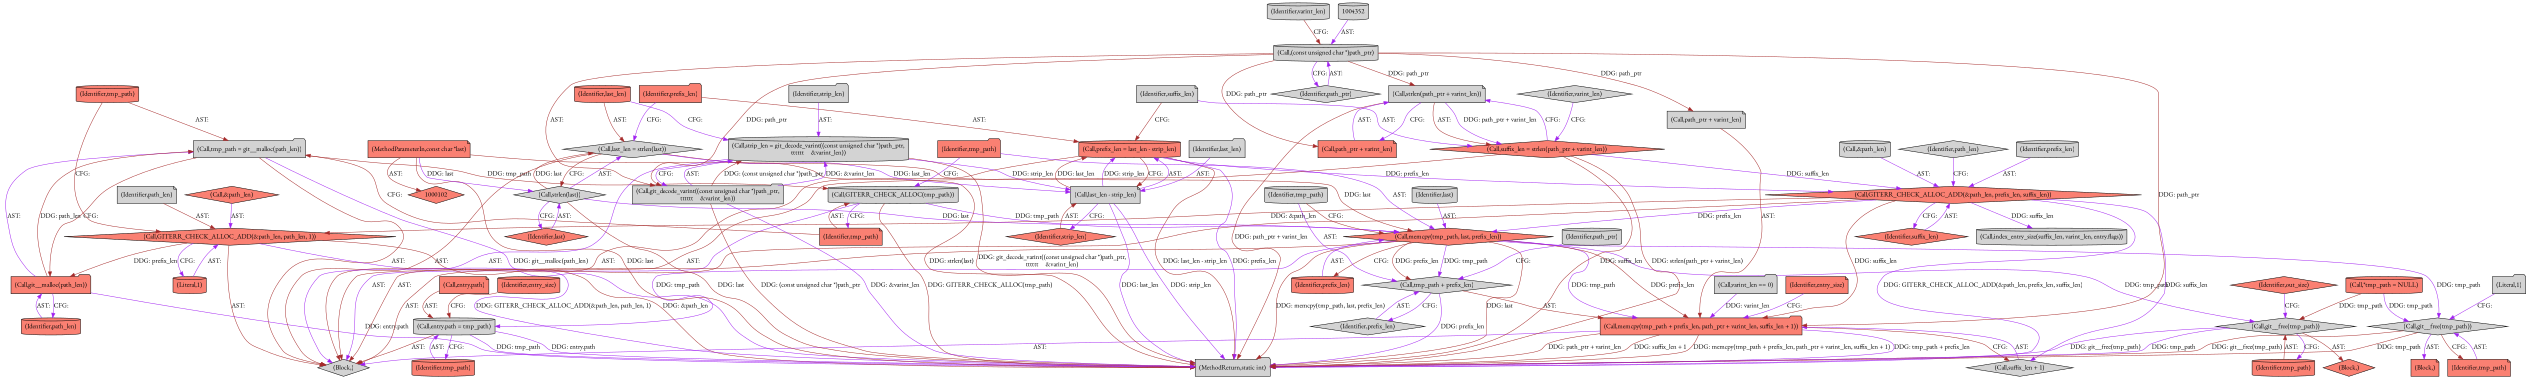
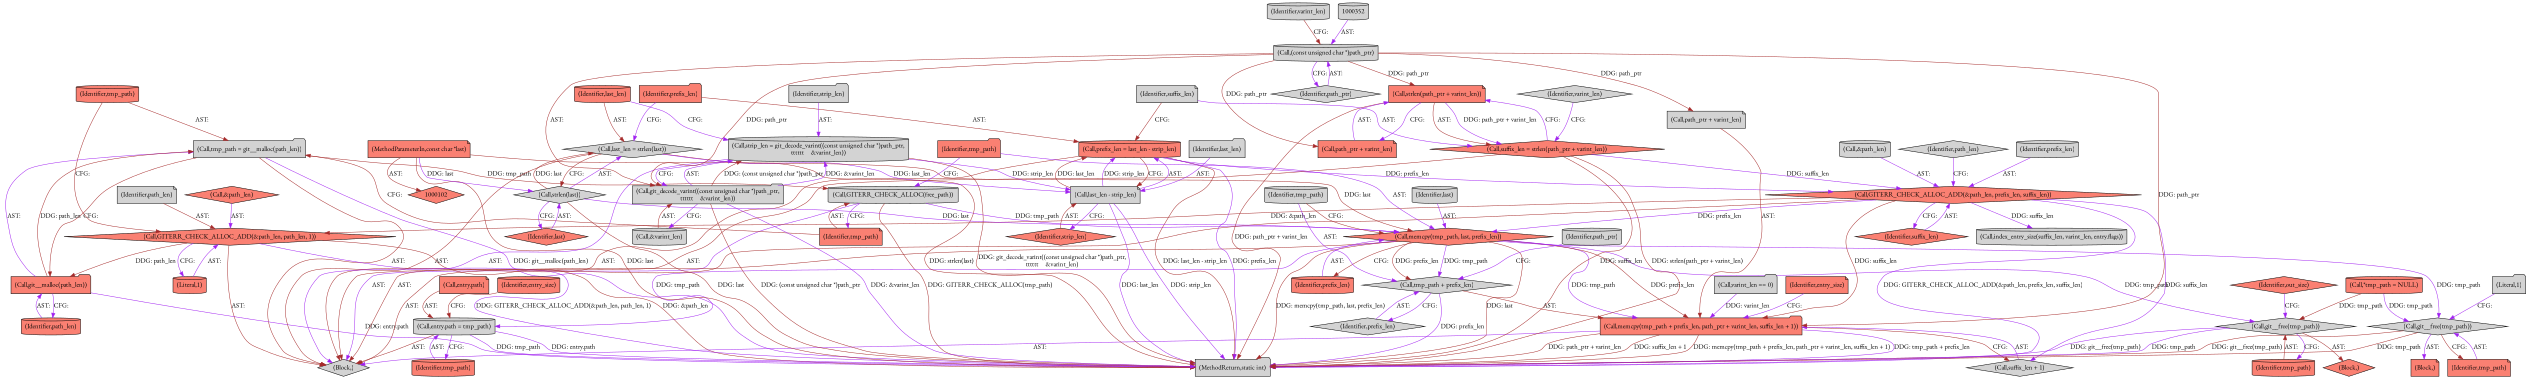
  digraph {
    fontname="EB Garamond"
    node [fillcolor=lightgrey fontname="EB Garamond" shape=cylinder style=filled]
    edge [color=purple fontname="EB Garamond"]
    n1 [label="(Call,tmp_path = git__malloc(path_len))" shape=folder]
    n2 [fillcolor=salmon label="(Call,git__malloc(path_len))" shape=folder]
-   n3 [label="(Call,GITERR_CHECK_ALLOC(tmp_path))"]
+   n3 [label="(Call,GITERR_CHECK_ALLOC(free_path))"]
    n4 [label="(MethodReturn,static int)" shape=folder]
    n5 [label="(Block,)" shape=diamond]
    n6 [fillcolor=salmon label="(Identifier,path_len)"]
    n7 [fillcolor=salmon label="(Call,memcpy(tmp_path, last, prefix_len))" shape=diamond]
    n8 [fillcolor=salmon label="(Identifier,tmp_path)" shape=note]
    n9 [fillcolor=salmon label="(Call,GITERR_CHECK_ALLOC_ADD(&path_len, path_len, 1))" shape=diamond]
    n10 [fillcolor=salmon label="(Literal,1)"]
    n11 [fillcolor=salmon label="(Call,GITERR_CHECK_ALLOC_ADD(&path_len, prefix_len, suffix_len))" shape=diamond]
    n12 [fillcolor=salmon label="(Call,memcpy(tmp_path + prefix_len, path_ptr + varint_len, suffix_len + 1))" shape=folder]
    n13 [fillcolor=salmon label="(Identifier,suffix_len)" shape=diamond]
    n14 [label="(Call,suffix_len + 1)" shape=diamond]
    n15 [label="(Call,index_entry_size(suffix_len, varint_len, entry.flags))"]
    n16 [label="(Call,tmp_path + prefix_len)" shape=diamond]
    n17 [label="(Call,entry.path = tmp_path)"]
    n18 [label="(Call,git__free(tmp_path))" shape=diamond]
    n19 [label="(Call,git__free(tmp_path))" shape=diamond]
    n20 [fillcolor=salmon label="(Identifier,prefix_len)"]
    n21 [fillcolor=salmon label="(Call,prefix_len = last_len - strip_len)"]
    n22 [label="(Call,last_len - strip_len)" shape=note]
    n23 [fillcolor=salmon label="(Identifier,strip_len)" shape=diamond]
    n24 [label="(Call,last_len = strlen(last))" shape=diamond]
    n25 [label="(Call,strlen(last))" shape=diamond]
    n26 [fillcolor=salmon label="(Identifier,last)" shape=diamond]
    n27 [fillcolor=salmon label="(MethodParameterIn,const char *last)" shape=note]
    1000102 [fillcolor=salmon shape=diamond]
    n29 [label="(Call,strip_len = git_decode_varint((const unsigned char *)path_ptr,\n\t\t\t\t\t\t     &varint_len))"]
    n30 [label="(Call,git_decode_varint((const unsigned char *)path_ptr,\n\t\t\t\t\t\t     &varint_len))" shape=folder]
+   n31 [label="(Call,&varint_len)"]
    n32 [label="(Call,(const unsigned char *)path_ptr)"]
-   n33 [label="(Call,strlen(path_ptr + varint_len))" shape=note]
+   n33 [fillcolor=salmon label="(Call,strlen(path_ptr + varint_len))" shape=note]
    n34 [label="(Identifier,path_ptr)" shape=diamond]
    n35 [label="(Call,path_ptr + varint_len)" shape=note]
    n36 [fillcolor=salmon label="(Call,path_ptr + varint_len)" shape=note]
    n37 [fillcolor=salmon label="(Call,suffix_len = strlen(path_ptr + varint_len))" shape=diamond]
    n38 [label="(Identifier,prefix_len)" shape=diamond]
    n39 [fillcolor=salmon label="(Identifier,tmp_path)"]
    n40 [fillcolor=salmon label="(Identifier,tmp_path)" shape=note]
    n41 [fillcolor=salmon label="(Block,)" shape=note]
    n42 [fillcolor=salmon label="(Block,)" shape=diamond]
    n43 [fillcolor=salmon label="(Identifier,tmp_path)"]
    n44 [fillcolor=salmon label="(Call,entry.path)" shape=note]
    n45 [label="(Identifier,last_len)" shape=folder]
    n46 [fillcolor=salmon label="(Identifier,last_len)"]
    n47 [label="(Identifier,varint_len)"]
    n48 [fillcolor=salmon label="(Identifier,tmp_path)" shape=folder]
    n49 [label="(Identifier,last)"]
    n50 [label="(Identifier,suffix_len)" shape=note]
    n51 [label="(Identifier,tmp_path)"]
    n52 [fillcolor=salmon label="(Identifier,entry_size)"]
    n53 [label="(Call,&path_len)"]
    n54 [fillcolor=salmon label="(Identifier,out_size)" shape=diamond]
    n55 [fillcolor=salmon label="(Call,*tmp_path = NULL)"]
    n56 [label="(Identifier,path_len)" shape=diamond]
    n57 [fillcolor=salmon label="(Identifier,prefix_len)" shape=folder]
    n58 [label="(Identifier,path_len)" shape=note]
    n59 [label="(Call,varint_len == 0)" shape=folder]
    n60 [label="(Identifier,path_ptr)"]
    n61 [fillcolor=salmon label="(Identifier,entry_size)" shape=note]
    n62 [fillcolor=salmon label="(Call,&path_len)" shape=diamond]
    n63 [label="(Identifier,strip_len)" shape=folder]
    n64 [fillcolor=salmon label="(Identifier,tmp_path)"]
    n65 [label="(Literal,1)" shape=folder]
    n66 [label="(Identifier,varint_len)" shape=diamond]
    n67 [label="(Identifier,prefix_len)"]
-   1000352 [label=1004352]
+   1000352
    n1 -> n2 [color=brown label="CFG: "]
    n1 -> n3 [color=brown label="DDG: tmp_path"]
    n1 -> n4 [label="DDG: git__malloc(path_len)"]
    n1 -> n5 [color=brown label="AST: "]
    n2 -> n1 [label="AST: "]
    n2 -> n1 [color=brown label="DDG: path_len"]
    n2 -> n4 [label="DDG: entry.path"]
    n2 -> n6 [label="CFG: "]
    n3 -> n4 [color=brown label="DDG: GITERR_CHECK_ALLOC(tmp_path)"]
    n3 -> n5 [label="AST: "]
    n3 -> n7 [label="DDG: tmp_path"]
    n3 -> n8 [label="CFG: "]
    n6 -> n2 [label="AST: "]
    n7 -> n4 [color=brown label="DDG: memcpy(tmp_path, last, prefix_len)"]
    n7 -> n4 [color=brown label="DDG: last"]
    n7 -> n5 [color=brown label="AST: "]
    n7 -> n12 [label="DDG: tmp_path"]
    n7 -> n12 [color=brown label="DDG: prefix_len"]
    n7 -> n16 [label="DDG: tmp_path"]
    n7 -> n16 [color=brown label="DDG: prefix_len"]
    n7 -> n17 [label="DDG: tmp_path"]
    n7 -> n18 [label="DDG: tmp_path"]
    n7 -> n19 [label="DDG: tmp_path"]
    n7 -> n20 [color=brown label="CFG: "]
    n8 -> n1 [color=brown label="CFG: "]
    n8 -> n3 [color=brown label="AST: "]
-   n9 -> n2 [color=brown label="DDG: prefix_len"]
+   n9 -> n2 [color=brown label="DDG: path_len"]
    n9 -> n4 [color=brown label="DDG: &path_len"]
    n9 -> n4 [label="DDG: GITERR_CHECK_ALLOC_ADD(&path_len, path_len, 1)"]
    n9 -> n5 [color=brown label="AST: "]
    n9 -> n10 [label="CFG: "]
    n10 -> n9 [label="AST: "]
    n11 -> n4 [label="DDG: GITERR_CHECK_ALLOC_ADD(&path_len, prefix_len, suffix_len)"]
    n11 -> n5 [color=brown label="AST: "]
    n11 -> n7 [label="DDG: prefix_len"]
    n11 -> n9 [color=brown label="DDG: &path_len"]
    n11 -> n12 [color=brown label="DDG: suffix_len"]
    n11 -> n13 [label="CFG: "]
    n11 -> n14 [label="DDG: suffix_len"]
    n11 -> n15 [label="DDG: suffix_len"]
    n12 -> n4 [color=brown label="DDG: suffix_len + 1"]
    n12 -> n4 [color=brown label="DDG: memcpy(tmp_path + prefix_len, path_ptr + varint_len, suffix_len + 1)"]
    n12 -> n4 [label="DDG: tmp_path + prefix_len"]
    n12 -> n4 [color=brown label="DDG: path_ptr + varint_len"]
    n12 -> n5 [label="AST: "]
    n12 -> n14 [color=brown label="CFG: "]
    n13 -> n11 [label="AST: "]
    n14 -> n12 [label="AST: "]
    n16 -> n4 [label="DDG: prefix_len"]
    n16 -> n12 [color=brown label="AST: "]
    n16 -> n38 [label="CFG: "]
    n17 -> n4 [label="DDG: tmp_path"]
    n17 -> n4 [label="DDG: entry.path"]
    n17 -> n5 [color=brown label="AST: "]
    n17 -> n39 [label="CFG: "]
    n18 -> n4 [color=brown label="DDG: git__free(tmp_path)"]
    n18 -> n4 [color=brown label="DDG: tmp_path"]
    n18 -> n40 [color=brown label="CFG: "]
    n18 -> n41 [label="AST: "]
    n19 -> n4 [label="DDG: git__free(tmp_path)"]
    n19 -> n4 [label="DDG: tmp_path"]
    n19 -> n42 [color=brown label="AST: "]
    n19 -> n43 [label="CFG: "]
    n20 -> n7 [label="AST: "]
    n21 -> n4 [color=brown label="DDG: last_len - strip_len"]
    n21 -> n4 [label="DDG: prefix_len"]
    n21 -> n5 [color=brown label="AST: "]
    n21 -> n11 [label="DDG: prefix_len"]
    n21 -> n22 [color=brown label="CFG: "]
    n22 -> n4 [label="DDG: last_len"]
    n22 -> n4 [label="DDG: strip_len"]
    n22 -> n21 [label="AST: "]
    n22 -> n21 [color=brown label="DDG: last_len"]
    n22 -> n21 [label="DDG: strip_len"]
    n22 -> n23 [label="CFG: "]
    n23 -> n22 [color=brown label="AST: "]
    n24 -> n4 [color=brown label="DDG: strlen(last)"]
    n24 -> n5 [color=brown label="AST: "]
    n24 -> n22 [label="DDG: last_len"]
    n24 -> n25 [color=brown label="CFG: "]
    n25 -> n4 [color=brown label="DDG: last"]
    n25 -> n7 [label="DDG: last"]
    n25 -> n24 [label="AST: "]
    n25 -> n24 [color=brown label="DDG: last"]
    n25 -> n26 [label="CFG: "]
    n26 -> n25 [label="AST: "]
    n27 -> n4 [color=brown label="DDG: last"]
    n27 -> n7 [color=brown label="DDG: last"]
    n27 -> n25 [label="DDG: last"]
    n27 -> 1000102 [color=brown label="AST: "]
    n29 -> n4 [color=brown label="DDG: git_decode_varint((const unsigned char *)path_ptr,\n\t\t\t\t\t\t     &varint_len)"]
    n29 -> n5 [label="AST: "]
    n29 -> n22 [label="DDG: strip_len"]
    n29 -> n30 [label="CFG: "]
    n30 -> n4 [color=brown label="DDG: (const unsigned char *)path_ptr"]
    n30 -> n4 [label="DDG: &varint_len"]
    n30 -> n29 [label="AST: "]
    n30 -> n29 [color=brown label="DDG: (const unsigned char *)path_ptr"]
    n30 -> n29 [label="DDG: &varint_len"]
+   n30 -> n31 [label="CFG: "]
+   n31 -> n30 [color=brown label="AST: "]
    n32 -> n12 [color=brown label="DDG: path_ptr"]
    n32 -> n30 [color=brown label="AST: "]
    n32 -> n30 [color=brown label="DDG: path_ptr"]
    n32 -> n33 [color=brown label="DDG: path_ptr"]
    n32 -> n34 [label="CFG: "]
    n32 -> n35 [color=brown label="DDG: path_ptr"]
    n32 -> n36 [color=brown label="DDG: path_ptr"]
    n33 -> n4 [color=brown label="DDG: path_ptr + varint_len"]
    n33 -> n36 [label="CFG: "]
    n33 -> n37 [color=brown label="AST: "]
    n33 -> n37 [label="DDG: path_ptr + varint_len"]
    n34 -> n32 [label="AST: "]
    n35 -> n12 [color=brown label="AST: "]
    n36 -> n33 [label="AST: "]
    n37 -> n4 [color=brown label="DDG: suffix_len"]
    n37 -> n4 [color=brown label="DDG: strlen(path_ptr + varint_len)"]
    n37 -> n5 [color=brown label="AST: "]
    n37 -> n11 [label="DDG: suffix_len"]
    n37 -> n33 [label="CFG: "]
    n38 -> n16 [label="AST: "]
    n39 -> n17 [label="AST: "]
    n40 -> n18 [label="AST: "]
    n43 -> n19 [color=brown label="AST: "]
    n44 -> n17 [color=brown label="AST: "]
    n45 -> n22 [label="AST: "]
    n46 -> n24 [color=brown label="AST: "]
    n46 -> n29 [label="CFG: "]
    n47 -> n32 [color=brown label="CFG: "]
    n48 -> n3 [label="CFG: "]
    n48 -> n7 [label="AST: "]
    n49 -> n7 [label="AST: "]
    n50 -> n21 [color=brown label="CFG: "]
    n50 -> n37 [label="AST: "]
    n51 -> n7 [color=brown label="CFG: "]
    n51 -> n16 [label="AST: "]
    n52 -> n17 [color=brown label="CFG: "]
    n53 -> n11 [label="AST: "]
    n54 -> n19 [label="CFG: "]
    n55 -> n18 [label="DDG: tmp_path"]
    n55 -> n19 [color=brown label="DDG: tmp_path"]
    n56 -> n11 [label="CFG: "]
    n57 -> n21 [color=brown label="AST: "]
    n57 -> n24 [label="CFG: "]
    n58 -> n9 [color=brown label="AST: "]
    n59 -> n12 [label="DDG: varint_len"]
    n60 -> n16 [label="CFG: "]
    n61 -> n12 [label="CFG: "]
    n62 -> n9 [label="AST: "]
    n63 -> n29 [label="AST: "]
    n64 -> n1 [color=brown label="AST: "]
    n64 -> n9 [color=brown label="CFG: "]
    n65 -> n18 [label="CFG: "]
    n66 -> n37 [label="CFG: "]
    n67 -> n11 [label="AST: "]
    1000352 -> n32 [label="AST: "]
  }
